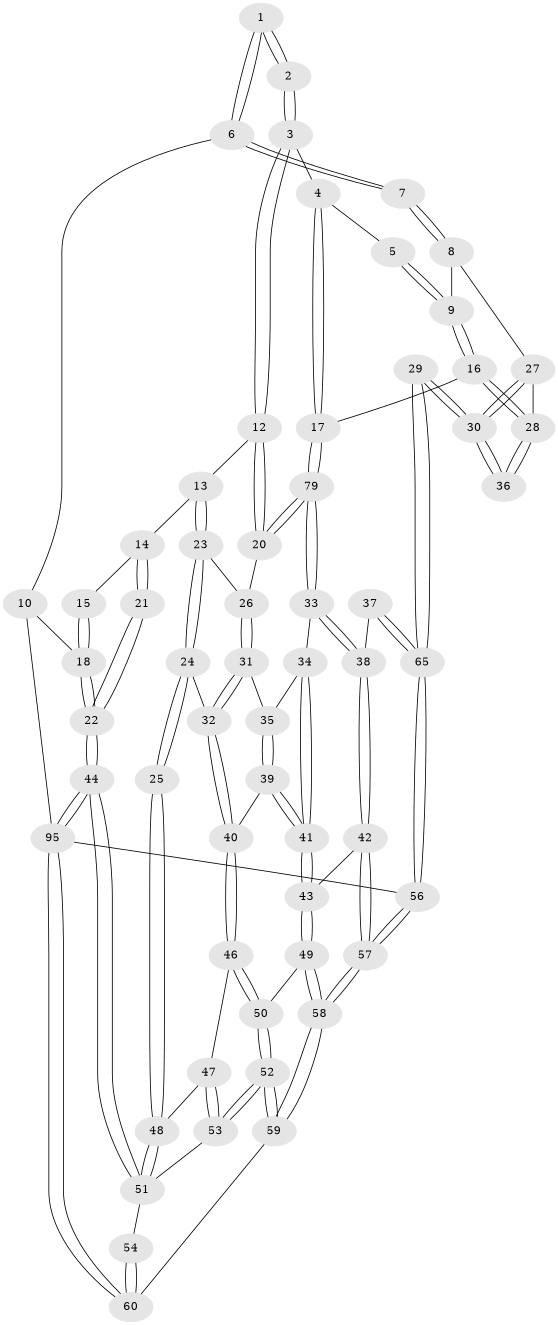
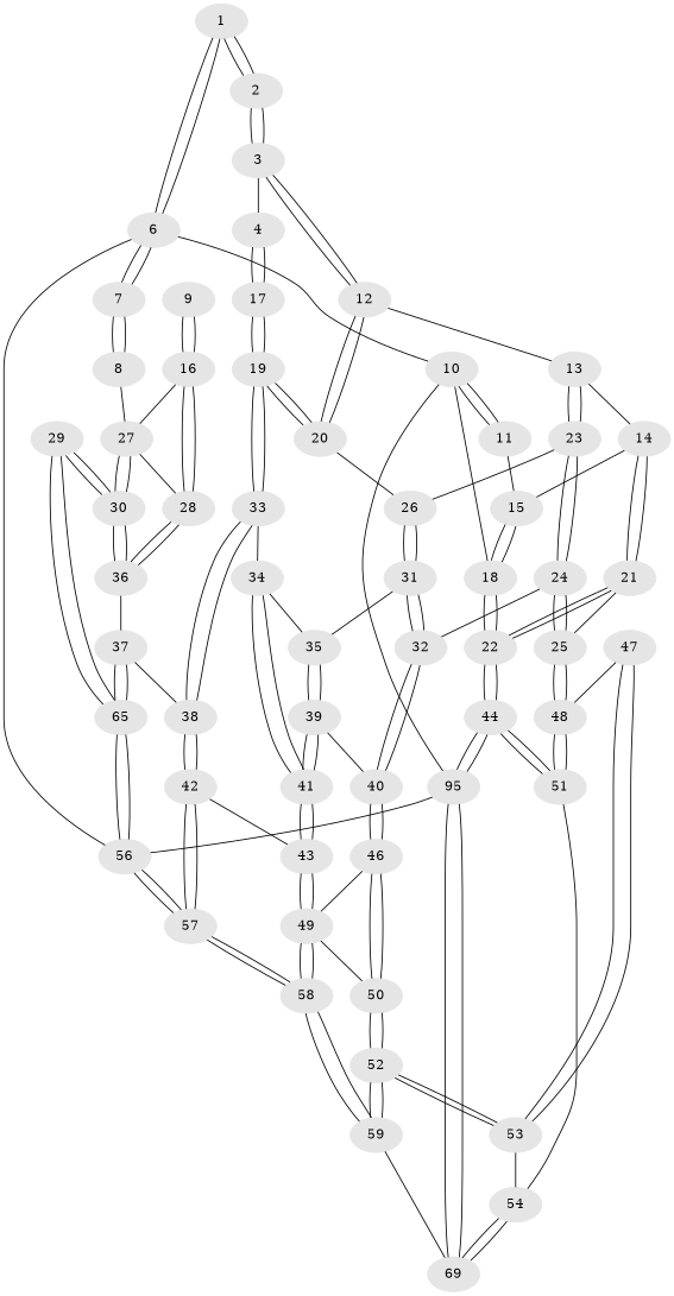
  graph {
    node [color=gray90 style=filled]
    1
    2
    6
    3
    7
    10
    56
    4
    12
-   5
    17
    13
    20
    9
-   19 [label=79]
+   19
    16
    8
+   11
    18
    n20 [label=95]
    57
    27
    29
    30
    n25 [label=65]
    28
    15
    22
-   60
+   60 [label=69]
    14
    23
    26
    21
    24
    25
    36
    33
    44
    34
    38
    31
    48
    51
    32
    40
    35
    37
    39
    46
    41
    42
    43
    47
    50
    49
    58
    54
    53
    52
    59
    1 -- 2
    1 -- 2
    1 -- 6
    1 -- 6
    2 -- 3
    2 -- 3
    6 -- 7
    6 -- 7
    6 -- 10
+   6 -- 56
    3 -- 4
    3 -- 12
    3 -- 12
    7 -- 8
    7 -- 8
+   10 -- 11
+   10 -- 11
    10 -- 18
    10 -- n20
    56 -- 57
    56 -- 57
-   4 -- 5
    4 -- 17
    4 -- 17
    12 -- 13
    12 -- 20
    12 -- 20
-   5 -- 9
-   5 -- 9
    17 -- 19
    17 -- 19
    13 -- 14
    13 -- 23
    13 -- 23
    20 -- 26
    9 -- 16
    9 -- 16
    19 -- 20
    19 -- 20
    19 -- 33
    19 -- 33
-   16 -- 17
+   16 -- 27
    16 -- 28
    16 -- 28
-   8 -- 9
    8 -- 27
+   11 -- 15
    18 -- 22
    18 -- 22
    n20 -- 56
    n20 -- 60
    n20 -- 60
    57 -- 58
    57 -- 58
    27 -- 30
    27 -- 30
    27 -- 28
    29 -- 30
    29 -- 30
    29 -- n25
    29 -- n25
    30 -- 36
    30 -- 36
    n25 -- 56
    n25 -- 56
    28 -- 36
    28 -- 36
    15 -- 18
    15 -- 18
    22 -- 44
    22 -- 44
    14 -- 15
    14 -- 21
    14 -- 21
    23 -- 26
    23 -- 24
    23 -- 24
    26 -- 31
    26 -- 31
    21 -- 22
    21 -- 22
+   21 -- 25
    24 -- 25
    24 -- 25
    24 -- 32
    25 -- 48
    25 -- 48
+   36 -- 37
    33 -- 34
    33 -- 38
    33 -- 38
    44 -- n20
    44 -- n20
    44 -- 51
    44 -- 51
    34 -- 35
    34 -- 41
    34 -- 41
    38 -- 42
    38 -- 42
    31 -- 32
    31 -- 32
    31 -- 35
    48 -- 51
    48 -- 51
    51 -- 54
    32 -- 40
    32 -- 40
    40 -- 46
    40 -- 46
    35 -- 39
    35 -- 39
    37 -- n25
    37 -- n25
    37 -- 38
    39 -- 40
    39 -- 41
    39 -- 41
-   46 -- 47
+   46 -- 49
    46 -- 50
    46 -- 50
    41 -- 43
    41 -- 43
    42 -- 57
    42 -- 57
    42 -- 43
    43 -- 49
    43 -- 49
    47 -- 48
    47 -- 53
    47 -- 53
    50 -- 52
    50 -- 52
    49 -- 50
    49 -- 58
    49 -- 58
    58 -- 59
    58 -- 59
    54 -- 60
    54 -- 60
-   53 -- 51
+   53 -- 54
    52 -- 53
    52 -- 53
    52 -- 59
    52 -- 59
    59 -- 60
  }
